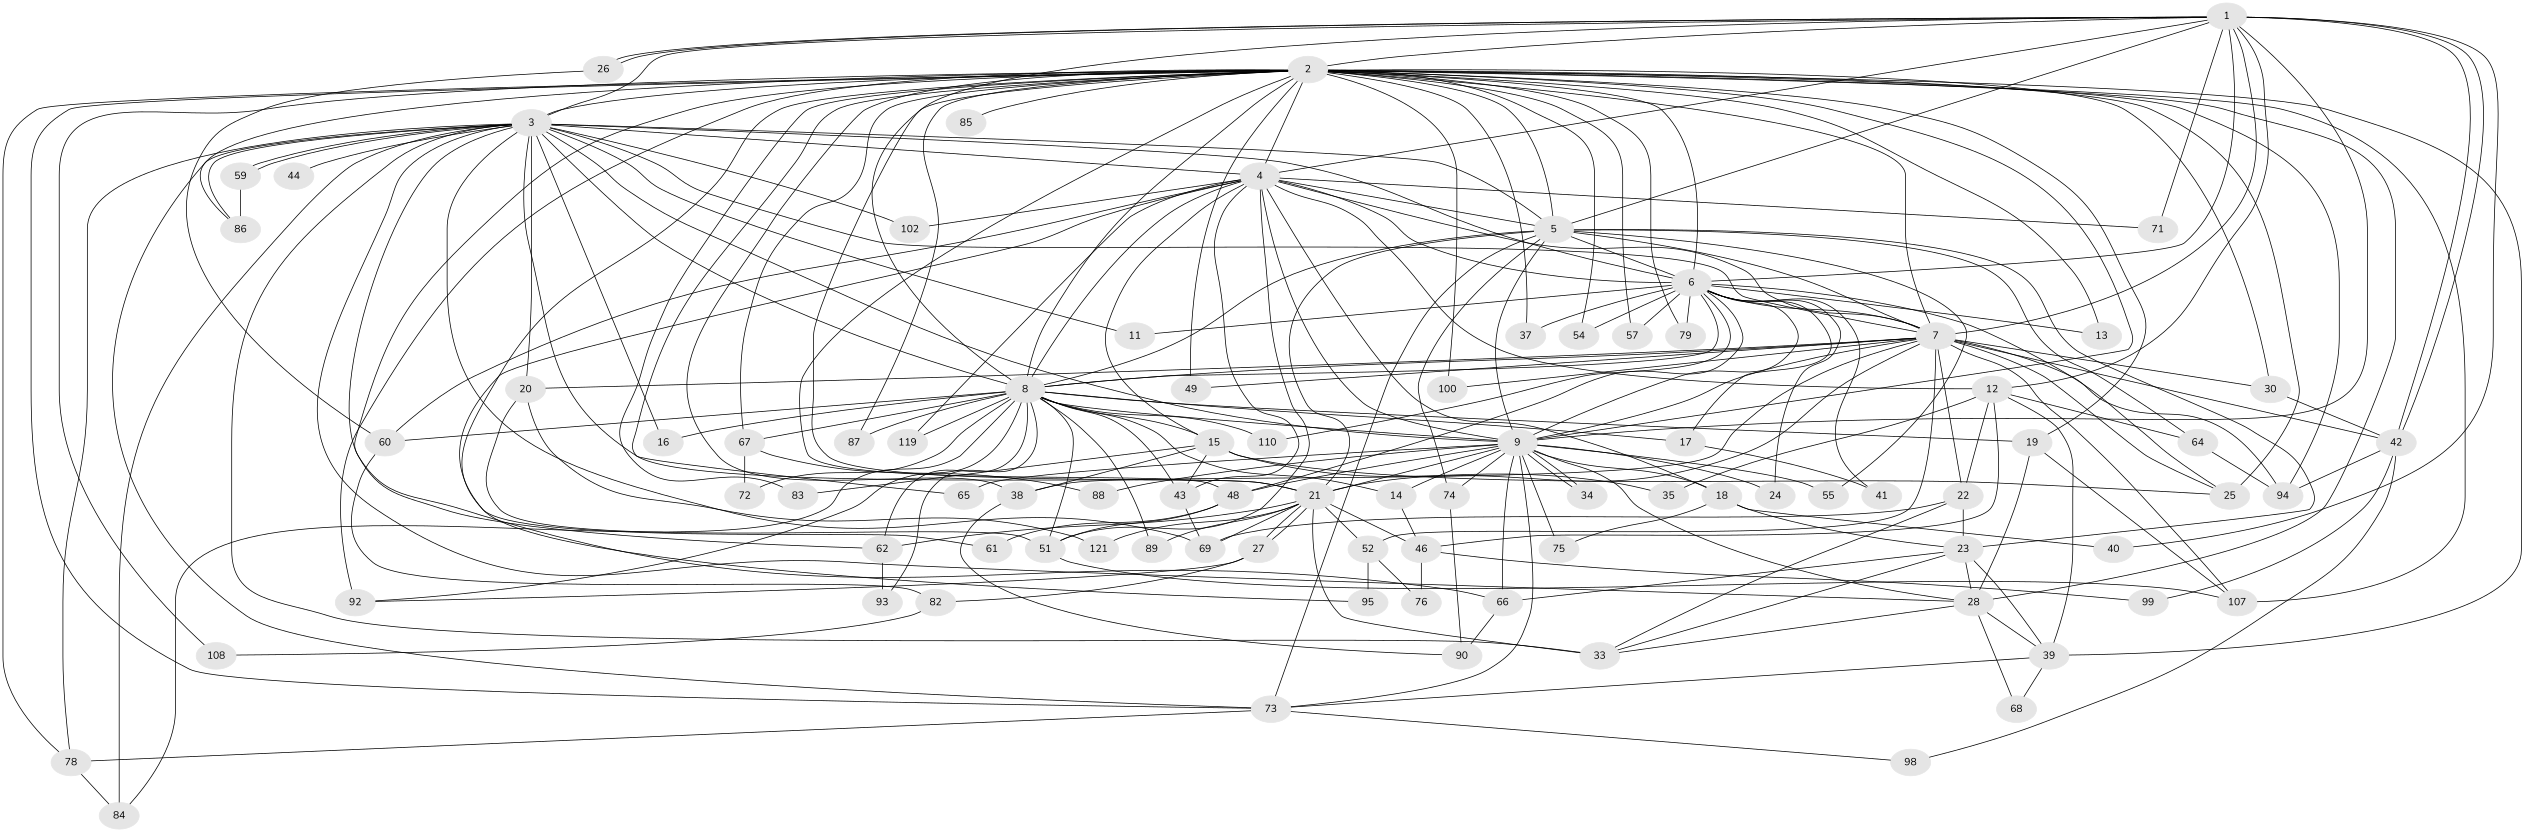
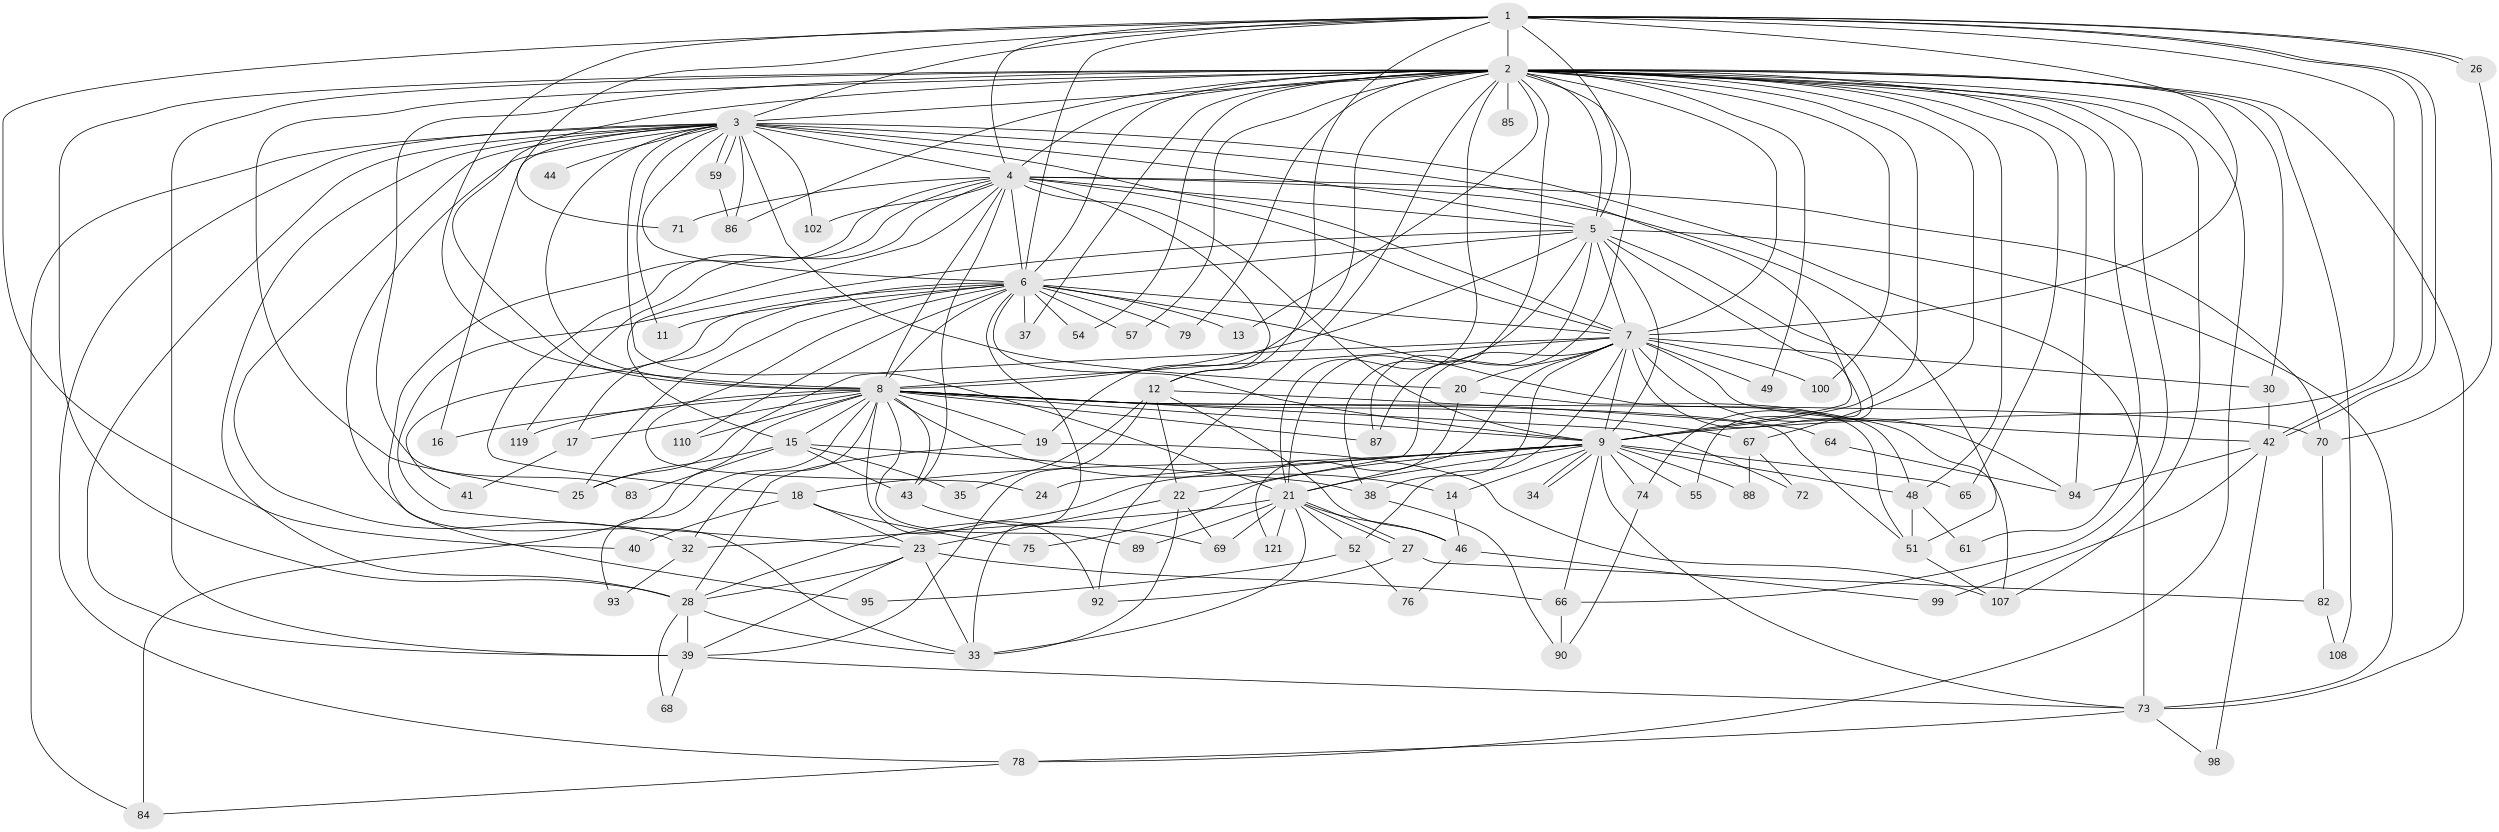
  graph {
    fontname=Nunito
    node [color=gray90 fontname=Nunito style=filled]
    edge [fontname=Nunito]
    2 [super="+47+137+31+10+50"]
    3 [super="+124+106+103"]
    4
    5 [super="+96"]
    6
    7
    8
    9 [super="+91"]
    13
    19 [super="+118"]
    21 [super="+29+80"]
    25
    28 [super="+142+130"]
    30 [super="+105"]
    37
    38 [super="+56"]
    39 [super="+116"]
    48
    49
    54
    57
    61
    65
    66 [super="+114+115"]
    67
    73 [super="+81"]
    78
    79
    83
    85
    86
    87
    92 [super="+133"]
    94 [super="+104"]
    100
    107 [super="+134"]
    108
    1
    12
    26
    40
    42 [super="+77"]
    71
    11
    16
    20 [super="+97"]
-   32 [label=62]
+   32
    33 [super="+140+135+63"]
    44
    59
    84 [super="+132"]
    102
    15 [super="+125"]
    18
    43 [super="+52"]
    51 [super="+120"]
-   70 [super="+141" label=60]
+   70 [super="+141"]
    95
    119
    23
    55
    64
    74 [super="+109"]
    17
    24
    41
    110
    22 [super="+123"]
    n69 [label=52]
    14
    72
    89
    93
    34
    75
    88
    35
    46
    98
    99
    121 [super="+138"]
    27
    69
    68
    90
    82
    76
    2 -- 3 [weight=5]
    2 -- 4 [weight=2]
    2 -- 5 [weight=2]
    2 -- 6 [weight=2]
    2 -- 7 [weight=2]
    2 -- 8 [weight=4]
    2 -- 9 [weight=3]
    2 -- 13
    2 -- 19
    2 -- 21 [weight=2]
    2 -- 25
    2 -- 28
    2 -- 30 [weight=4]
    2 -- 37
    2 -- 38
    2 -- 39 [weight=3]
    2 -- 48
    2 -- 49
    2 -- 54
    2 -- 57
    2 -- 61
    2 -- 65
    2 -- 66
    2 -- 67
    2 -- 73
    2 -- 78
    2 -- 79
    2 -- 83
    2 -- 85 [weight=2]
    2 -- 86
    2 -- 87
    2 -- 92
    2 -- 94
    2 -- 100
    2 -- 107
    2 -- 108
    3 -- 4
    3 -- 5
    3 -- 6
    3 -- 7
    3 -- 8
    3 -- 9
    3 -- 21
    3 -- 28
-   3 -- 69
+   3 -- 39
    3 -- 73
    3 -- 78
    3 -- 86
    3 -- 11
    3 -- 16
    3 -- 20
    3 -- 32
    3 -- 33
    3 -- 44
    3 -- 59
    3 -- 59
    3 -- 84
    3 -- 102
    4 -- 5
    4 -- 6
    4 -- 7
    4 -- 8
    4 -- 9
    4 -- 12
    4 -- 71
    4 -- 102
    4 -- 15
    4 -- 18
    4 -- 43 [weight=2]
    4 -- 51
    4 -- 70
    4 -- 95
    4 -- 119
    5 -- 6
    5 -- 7
    5 -- 8 [weight=2]
    5 -- 9
    5 -- 21
    5 -- 73
    5 -- 23
    5 -- 55
-   5 -- 64
+   5 -- 87
    5 -- 74
    6 -- 7
    6 -- 8
    6 -- 9
    6 -- 13
    6 -- 25
    6 -- 37
    6 -- 48
    6 -- 54
    6 -- 57
    6 -- 79
    6 -- 11
+   6 -- 33
    6 -- 17
    6 -- 24
    6 -- 41
    6 -- 110
    7 -- 8
    7 -- 9
    7 -- 21
    7 -- 25
    7 -- 30
    7 -- 38
    7 -- 49
    7 -- 94
    7 -- 100
    7 -- 107
    7 -- 42
    7 -- 20
    7 -- 22
    7 -- n69
    8 -- 9
    8 -- 19
    8 -- 67
    8 -- 87
    8 -- 92
    8 -- 16
    8 -- 32
    8 -- 84
    8 -- 15
    8 -- 43
    8 -- 51
    8 -- 70
    8 -- 119
    8 -- 17
    8 -- 110
    8 -- 14
    8 -- 72
    8 -- 89
    8 -- 93
    9 -- 21
    9 -- 28
    9 -- 48
    9 -- 65
    9 -- 66
    9 -- 73
    9 -- 18
    9 -- 55
    9 -- 74
    9 -- 24
    9 -- 14
    9 -- 34
    9 -- 34
    9 -- 75
    9 -- 88
    19 -- 28
    19 -- 107
    21 -- 32
    21 -- 33
    21 -- n69
    21 -- 89
    21 -- 46
    21 -- 121
    21 -- 27
    21 -- 27
    21 -- 69
    28 -- 39
    28 -- 33
    28 -- 68
    30 -- 42
    38 -- 90
    39 -- 73
    39 -- 68
    48 -- 61
    48 -- 51
    66 -- 90
    67 -- 72
    67 -- 88
    73 -- 78
    73 -- 98
    78 -- 84
    1 -- 2 [weight=2]
    1 -- 3
    1 -- 4
    1 -- 5
    1 -- 6
    1 -- 7
    1 -- 8
    1 -- 9
    1 -- 12
    1 -- 26
    1 -- 26
    1 -- 40
    1 -- 42 [weight=2]
    1 -- 42
    1 -- 71
    12 -- 39
    12 -- 64
    12 -- 22
    12 -- 35
    12 -- 46
    26 -- 70
    42 -- 94
    42 -- 98
    42 -- 99
    20 -- 51
    20 -- 121
    32 -- 93
    59 -- 86
    15 -- 25
    15 -- 38
    15 -- 83
    15 -- 43
    15 -- 35
    18 -- 40
    18 -- 23
    18 -- 75
    43 -- 69
    51 -- 107
    70 -- 82
    23 -- 28
    23 -- 39
    23 -- 66
    23 -- 33
    64 -- 94
    74 -- 90
    17 -- 41
    22 -- 33
    22 -- 23
    22 -- 69
    n69 -- 95
    n69 -- 76
    14 -- 46
    46 -- 99
    46 -- 76
    27 -- 92
    27 -- 82
    82 -- 108
  }
